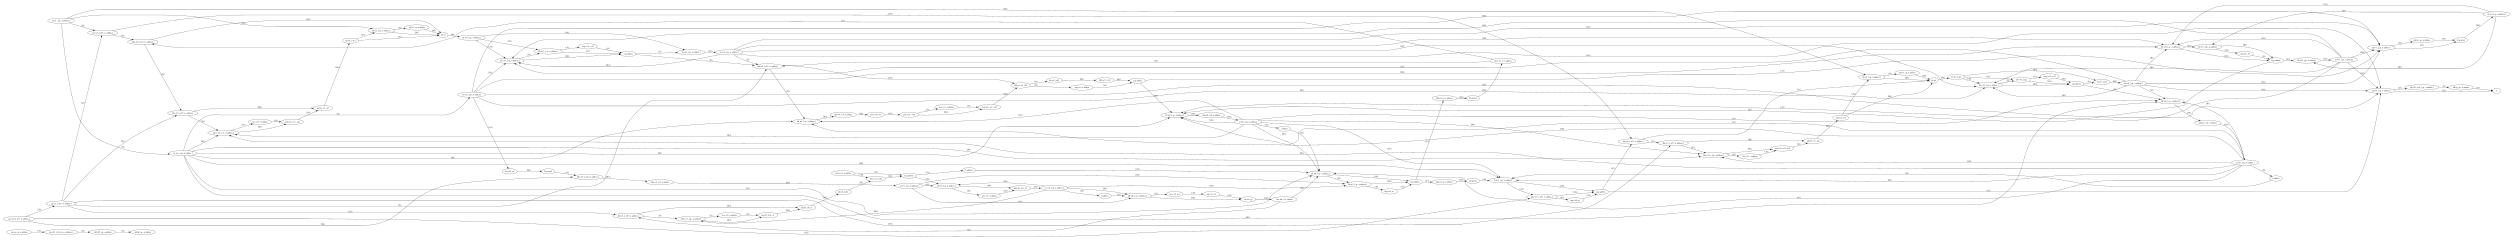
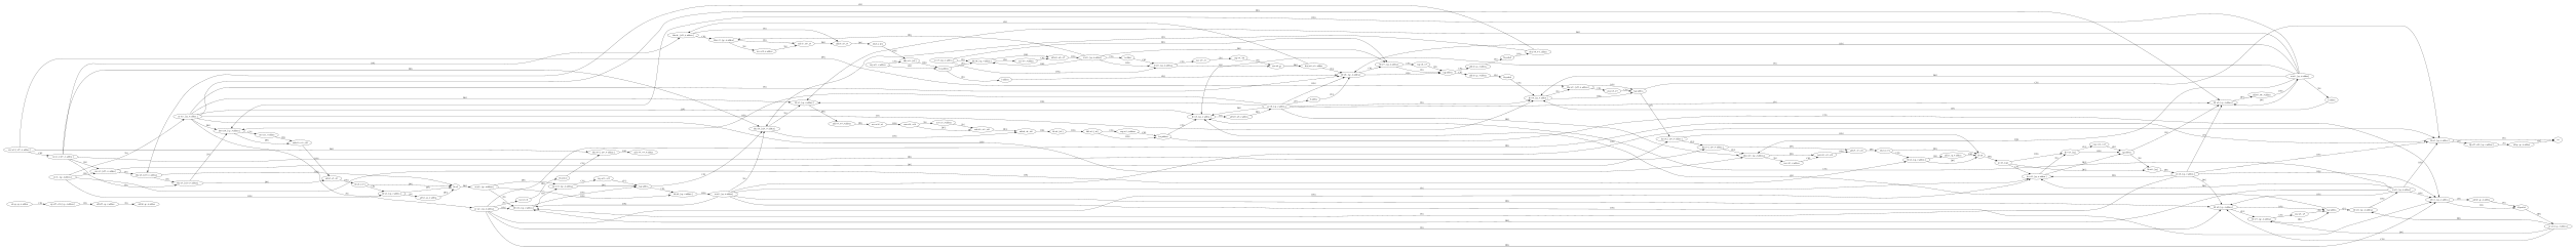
  digraph {
    fontname="EB Garamond"
    rankdir=LR
    node [fontname="EB Garamond"]
    edge [fontname="EB Garamond"]
    n1 [label="sub sp , sp , # address"]
    n2 [label="stp x29 , x30 , [ sp , # address ]"]
    n3 [label="add x29 , sp , # address"]
    n4 [label="add x8 , sp , # address"]
    n5 [label="stur w0 , [ x29 , #- address ]"]
    n6 [label="stur x1 , [ x29 , #- address ]"]
    n7 [label="ldur w9 , [ x29 , #- address ]"]
    n8 [label="ldur w9 , [ x29 , #- address ]"]
    n9 [label="stur x2 , [ x29 , #- address ]"]
    n10 [label="ldur x8 , [ x29 , #- address ]"]
    n11 [label="ldur x8 , [ x29 , #- address ]"]
    n12 [label="ldur x9 , [ x29 , #- address ]"]
    n13 [label="ldur x9 , [ x29 , #- address ]"]
    n14 [label="subs w9 , w9 , # address"]
    n15 [label="b.ge address"]
    n16 [label="cmp w8 , w9"]
    n17 [label="ldur x8 , [ x29 , #- address ]"]
    n18 [label="ldur x8 , [ x29 , #- address ]"]
    n19 [label="ldrsw x9 , [ sp , # address ]"]
    n20 [label="add x8 , x8 , x9"]
    n21 [label="ldr w9 , [ sp , # address ]"]
    n22 [label="add x8 , x8 , x10"]
    n23 [label="ldrsw x10 , [ sp , # address ]"]
    n24 [label="add x9 , x9 , x10"]
    n25 [label="ldrsw x10 , [ sp , # address ]"]
    n26 [label="add x9 , x9 , x10"]
    n27 [label="str x3 , [ sp , # address ]"]
    n28 [label="str wzr , [ sp , # address ]"]
    n29 [label="ldr x2 , [ sp , # address ]"]
    n30 [label="ldr x2 , [ sp , # address ]"]
    n31 [label="blr x8"]
    n32 [label="blr x8"]
    n33 [label="str wzr , [ sp , # address ]"]
    n34 [label="ldr w8 , [ sp , # address ]"]
    n35 [label="ldr w8 , [ sp , # address ]"]
    n36 [label="ldr w8 , [ sp , # address ]"]
    n37 [label="ldr w8 , [ sp , # address ]"]
    n38 [label="add x1 , sp , # address"]
    n39 [label="add x1 , sp , # address"]
    n40 [label="mov x0 , x8"]
    n41 [label="ldr w0 , [ sp , # address ]"]
    n42 [label="ldr w12 , [ sp , # address ]"]
    n43 [label="ldr w1 , [ sp , # address ]"]
    n44 [label="ldr w12 , [ sp , # address ]"]
    n45 [label="ldr w8 , [ sp , # address ]"]
    n46 [label="ldr w9 , [ sp , # address ]"]
    n47 [label="b.ge address"]
    n48 [label="mov x11 , # address"]
    n49 [label="mul x10 , x11 , x10"]
    n50 [label="add w8 , w8 , # address"]
    n51 [label="add w9 , w9 , # address"]
    n52 [label="add w8 , w8 , # address"]
    n53 [label="mov x11 , # address"]
    n54 [label="mul x10 , x11 , x10"]
    n55 [label="bl symbol"]
    n56 [label="ldp x29 , x30 , [ sp , # address ]"]
    n57 [label=ret]
    n58 [label="ldr w13 , [ sp ]"]
    n59 [label="b.ge address"]
    n60 [label="add x0 , sp , # address"]
    n61 [label="bl symbol"]
    n62 [label="ldr w13 , [ sp , # address ]"]
    n63 [label="b.ge address"]
    n64 [label="ldr w9 , [ sp , # address ]"]
    n65 [label="b.ge address"]
    n66 [label="str w9 , [ sp , # address ]"]
    n67 [label="ldr w8 , [ sp , # address ]"]
    n68 [label="ldr w8 , [ sp , # address ]"]
    n69 [label="mov w9 , # 0"]
    n70 [label="cset w8 , gt"]
    n71 [label="cmp w8 , w9"]
    n72 [label="mov x10 , # address"]
    n73 [label="mul x9 , x10 , x9"]
    n74 [label="mov w9 , # address"]
    n75 [label="add w8 , w8 , w9"]
    n76 [label="cmp w9 , w8"]
    n77 [label="tbnz w8 , # 0 , address"]
    n78 [label="add x0 , sp , # address"]
    n79 [label="add x0 , sp , # address"]
    n80 [label="bl symbol"]
    n81 [label="bl symbol"]
    n82 [label="tbnz w0 , # 0 , address"]
    n83 [label="ldr x8 , [ x8 ]"]
    n84 [label="ldrb w11 , [ x8 ]"]
    n85 [label="b.eq address"]
    n86 [label="cmp w11 , # address"]
    n87 [label="b address"]
    n88 [label="str w8 , [ sp , # address ]"]
    n89 [label="ldr x8 , [ x8 ]"]
    n90 [label="str w0 , [ sp , # address ]"]
    n91 [label="b address"]
    n92 [label="add sp , sp , # address"]
    n93 [label="str w0 , [ sp ]"]
    n94 [label="ldr x0 , [ x9 ]"]
    n95 [label="ldr w8 , [ sp ]"]
    n96 [label="cmp w12 , w13"]
    n97 [label="str w8 , [ sp , # address ]"]
    n98 [label="str w8 , [ sp , # address ]"]
    n99 [label="mov w10 , w9"]
    n100 [label="sxtw x10 , w10"]
    n101 [label="mov x11 , # address"]
    n102 [label="mul x10 , x11 , x10"]
    n103 [label="ldrb w9 , [ x8 ]"]
    n104 [label="cmp w9 , # address"]
    n105 [label="b.eq address"]
    n106 [label="str w8 , [ sp , # address ]"]
    n107 [label="str w0 , [ sp , # address ]"]
    n108 [label="ldr x0 , [ x9 ]"]
    n109 [label="ldr w8 , [ sp , # address ]"]
    n110 [label="cmp w12 , w13"]
    n111 [label="str w8 , [ sp , # address ]"]
    n112 [label="b address"]
    n113 [label="b address"]
    n114 [label="ldr w8 , [ sp , # address ]"]
    n115 [label="cmp w8 , w9"]
    n116 [label="str w8 , [ sp , # address ]"]
    n1 -> n2 [label=CFG]
    n2 -> n3 [label=CFG]
    n3 -> n4 [label=CFG]
    n5 -> n6 [label=CFG]
    n5 -> n7 [label=DFG]
    n5 -> n8 [label=DFG]
    n6 -> n9 [label=CFG]
    n6 -> n10 [label=DFG]
    n6 -> n11 [label=DFG]
    n6 -> n12 [label=DFG]
    n6 -> n13 [label=DFG]
    n7 -> n14 [label=DFG]
    n8 -> n15 [label=DFG]
    n8 -> n16 [label=CFG]
    n9 -> n17 [label=DFG]
    n9 -> n18 [label=DFG]
    n10 -> n19 [label=CFG]
    n10 -> n20 [label=DFG]
    n11 -> n21 [label=CFG]
    n11 -> n22 [label=DFG]
    n12 -> n23 [label=CFG]
    n12 -> n24 [label=DFG]
    n13 -> n25 [label=CFG]
    n13 -> n26 [label=DFG]
-   n14 -> n66 [label=DFG]
    n15 -> n18 [label=CFG]
    n15 -> n41 [label=CFG]
    n16 -> n15 [label=CFG]
    n17 -> n13 [label=CFG]
    n17 -> n31 [label=DFG]
    n18 -> n12 [label=CFG]
    n18 -> n32 [label=DFG]
    n19 -> n72 [label=CFG]
    n19 -> n73 [label=DFG]
    n20 -> n83 [label=DFG]
    n21 -> n51 [label=DFG]
    n22 -> n89 [label=DFG]
    n23 -> n48 [label=CFG]
    n23 -> n49 [label=DFG]
    n24 -> n94 [label=DFG]
    n25 -> n53 [label=CFG]
    n25 -> n54 [label=DFG]
    n26 -> n108 [label=DFG]
    n27 -> n9 [label=CFG]
    n27 -> n28 [label=CFG]
    n27 -> n29 [label=DFG]
    n27 -> n30 [label=DFG]
    n28 -> n21 [label=DFG]
    n28 -> n23 [label=DFG]
    n28 -> n25 [label=DFG]
    n28 -> n33 [label=CFG]
    n28 -> n34 [label=DFG]
    n28 -> n35 [label=DFG]
    n28 -> n36 [label=DFG]
    n28 -> n37 [label=DFG]
    n29 -> n32 [label=DFG]
    n29 -> n38 [label=CFG]
    n30 -> n31 [label=DFG]
    n30 -> n39 [label=CFG]
    n31 -> n90 [label=DFG]
    n32 -> n93 [label=DFG]
    n33 -> n40 [label=CFG]
    n33 -> n41 [label=DFG]
    n33 -> n42 [label=DFG]
    n33 -> n43 [label=DFG]
    n33 -> n44 [label=DFG]
    n33 -> n45 [label=DFG]
    n34 -> n46 [label=CFG]
    n34 -> n47 [label=DFG]
    n35 -> n8 [label=CFG]
    n35 -> n15 [label=DFG]
    n36 -> n50 [label=DFG]
    n37 -> n52 [label=DFG]
    n38 -> n32 [label=DFG]
    n39 -> n31 [label=DFG]
    n40 -> n55 [label=DFG]
    n41 -> n56 [label=CFG]
    n41 -> n57 [label=DFG]
    n42 -> n58 [label=CFG]
    n42 -> n59 [label=DFG]
    n43 -> n60 [label=CFG]
    n43 -> n61 [label=DFG]
    n44 -> n62 [label=CFG]
    n44 -> n63 [label=DFG]
    n45 -> n64 [label=CFG]
    n45 -> n65 [label=DFG]
    n46 -> n47 [label=DFG]
    n46 -> n71 [label=CFG]
    n47 -> n78 [label=CFG]
    n47 -> n79 [label=CFG]
    n48 -> n49 [label=CFG]
    n49 -> n24 [label=DFG]
    n50 -> n98 [label=DFG]
    n51 -> n99 [label=DFG]
    n52 -> n106 [label=DFG]
    n53 -> n54 [label=CFG]
    n54 -> n26 [label=DFG]
    n55 -> n7 [label=CFG]
    n56 -> n92 [label=CFG]
    n58 -> n59 [label=DFG]
    n58 -> n96 [label=CFG]
    n59 -> n36 [label=CFG]
    n59 -> n95 [label=CFG]
    n60 -> n61 [label=DFG]
    n61 -> n107 [label=DFG]
    n62 -> n63 [label=DFG]
    n62 -> n110 [label=CFG]
    n63 -> n11 [label=CFG]
    n63 -> n109 [label=CFG]
    n64 -> n65 [label=DFG]
    n64 -> n115 [label=CFG]
    n65 -> n37 [label=CFG]
    n65 -> n114 [label=CFG]
    n66 -> n46 [label=DFG]
    n66 -> n67 [label=DFG]
    n66 -> n68 [label=DFG]
    n67 -> n69 [label=CFG]
    n67 -> n70 [label=DFG]
    n68 -> n74 [label=CFG]
    n68 -> n75 [label=DFG]
    n69 -> n76 [label=CFG]
    n70 -> n77 [label=DFG]
    n71 -> n47 [label=CFG]
    n72 -> n73 [label=CFG]
    n73 -> n20 [label=DFG]
    n74 -> n75 [label=CFG]
    n75 -> n88 [label=DFG]
    n76 -> n70 [label=CFG]
    n77 -> n10 [label=CFG]
    n77 -> n34 [label=CFG]
    n78 -> n80 [label=DFG]
    n79 -> n81 [label=DFG]
    n80 -> n35 [label=CFG]
    n81 -> n82 [label=DFG]
    n82 -> n11 [label=CFG]
    n82 -> n17 [label=CFG]
    n83 -> n84 [label=DFG]
    n84 -> n85 [label=DFG]
    n85 -> n68 [label=CFG]
    n85 -> n87 [label=CFG]
    n86 -> n84 [label=CFG]
    n86 -> n85 [label=CFG]
    n87 -> n34 [label=CFG]
    n88 -> n19 [label=DFG]
    n88 -> n46 [label=DFG]
    n88 -> n67 [label=DFG]
    n88 -> n68 [label=DFG]
    n88 -> n91 [label=CFG]
    n89 -> n103 [label=DFG]
    n90 -> n44 [label=CFG]
    n90 -> n62 [label=DFG]
    n90 -> n109 [label=DFG]
    n91 -> n67 [label=CFG]
    n92 -> n57 [label=CFG]
    n93 -> n42 [label=CFG]
    n93 -> n58 [label=DFG]
    n93 -> n95 [label=DFG]
    n94 -> n29 [label=CFG]
    n94 -> n32 [label=DFG]
    n95 -> n97 [label=DFG]
    n96 -> n59 [label=CFG]
    n97 -> n36 [label=CFG]
    n97 -> n41 [label=DFG]
    n97 -> n42 [label=DFG]
    n97 -> n43 [label=DFG]
    n97 -> n44 [label=DFG]
    n97 -> n45 [label=DFG]
    n98 -> n21 [label=DFG]
    n98 -> n23 [label=DFG]
    n98 -> n25 [label=DFG]
    n98 -> n34 [label=DFG]
    n98 -> n35 [label=DFG]
    n98 -> n36 [label=DFG]
    n98 -> n37 [label=DFG]
    n98 -> n112 [label=CFG]
    n99 -> n100 [label=DFG]
    n100 -> n101 [label=CFG]
    n100 -> n102 [label=DFG]
    n101 -> n102 [label=CFG]
    n102 -> n22 [label=DFG]
-   n22 -> n104 [label=CFG]
+   n103 -> n104 [label=CFG]
    n103 -> n105 [label=DFG]
    n104 -> n105 [label=CFG]
    n105 -> n37 [label=CFG]
    n105 -> n43 [label=CFG]
    n106 -> n21 [label=DFG]
    n106 -> n23 [label=DFG]
    n106 -> n25 [label=DFG]
    n106 -> n34 [label=DFG]
    n106 -> n35 [label=DFG]
    n106 -> n36 [label=DFG]
    n106 -> n37 [label=DFG]
    n106 -> n113 [label=CFG]
    n107 -> n45 [label=CFG]
    n107 -> n64 [label=DFG]
    n107 -> n114 [label=DFG]
    n108 -> n30 [label=CFG]
    n108 -> n31 [label=DFG]
    n109 -> n111 [label=DFG]
    n110 -> n63 [label=CFG]
    n111 -> n11 [label=CFG]
    n111 -> n41 [label=DFG]
    n111 -> n42 [label=DFG]
    n111 -> n43 [label=DFG]
    n111 -> n44 [label=DFG]
    n111 -> n45 [label=DFG]
    n112 -> n35 [label=CFG]
    n113 -> n34 [label=CFG]
    n114 -> n116 [label=DFG]
    n115 -> n65 [label=CFG]
    n116 -> n37 [label=CFG]
    n116 -> n41 [label=DFG]
    n116 -> n42 [label=DFG]
    n116 -> n43 [label=DFG]
    n116 -> n44 [label=DFG]
    n116 -> n45 [label=DFG]
  }
